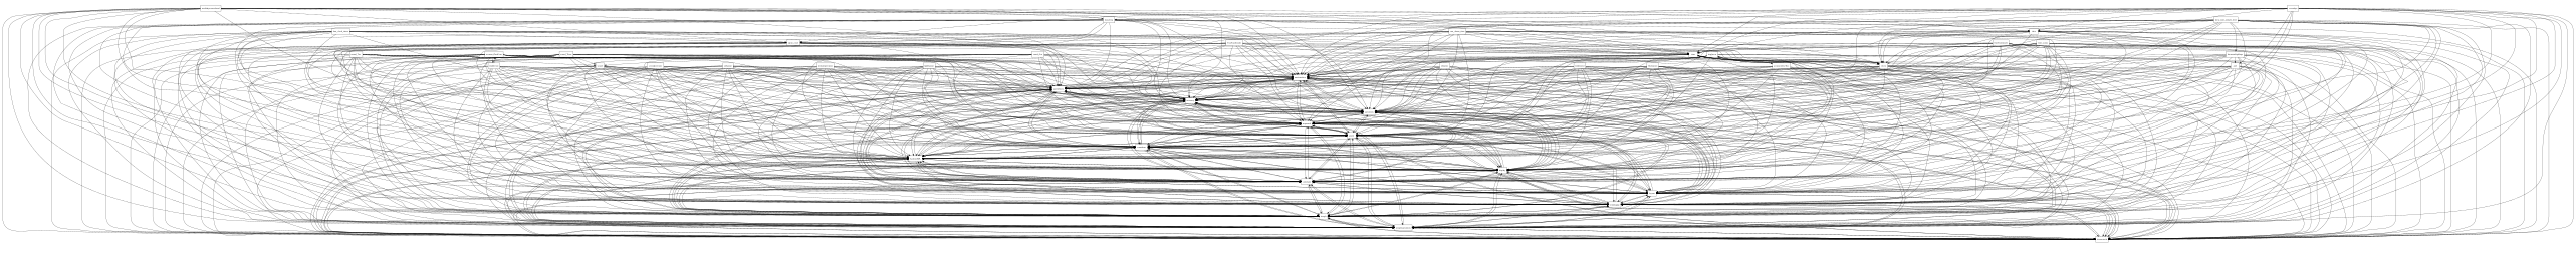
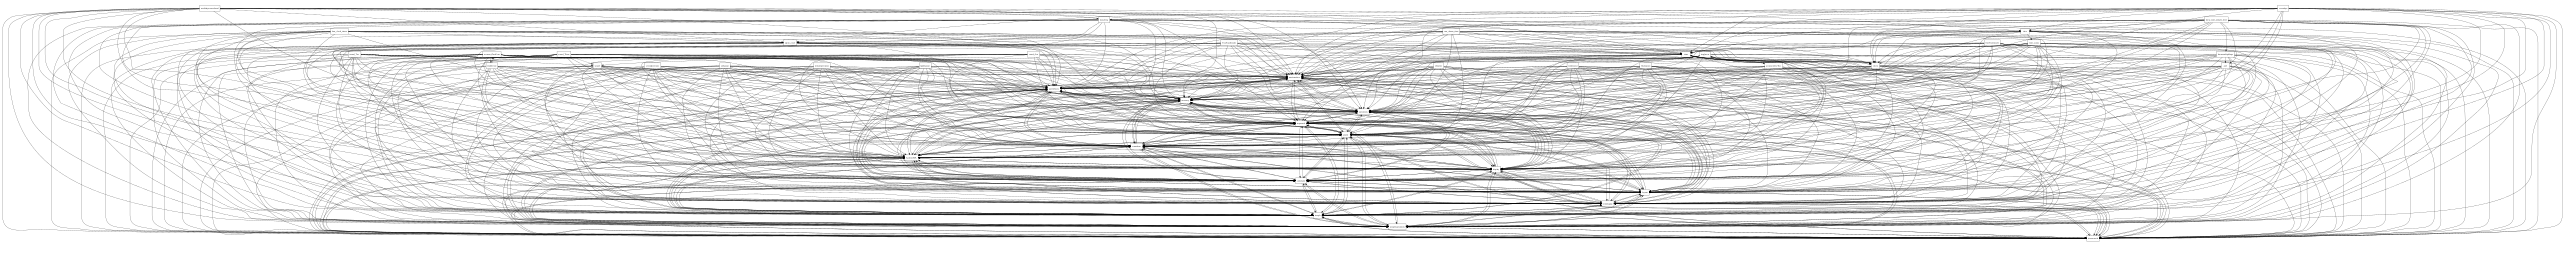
  digraph {
    fontname="Liberation Serif"
    rankdir=TB
    node [fontname="Liberation Serif" shape=box]
    edge [arrowhead=normal fontname="Liberation Serif"]
    n1 [label=darklayout]
    n2 [label=userinterface]
    n3 [label=parentheses]
    n4 [label=chronotools]
    n5 [label=simpleoperations]
    n6 [label=simple]
    n7 [label=textdisplay]
    n8 [label=layout]
    n9 [label=calculator]
    n10 [label=display]
    n11 [label=AndroidSPL]
    n12 [label=countdown]
    n13 [label=alarm]
    n14 [label=stopwatch]
    n15 [label=operations]
    n16 [label=accuracy]
    n17 [label=OneTwohmode]
    n18 [label=time]
    n19 [label=clock]
    n20 [label=time_zones]
    n21 [label=sound_Three]
    n22 [label=sound]
    n23 [label=stdlayout]
    n24 [label=lightlayout]
    n25 [label=sound_One]
    n26 [label=four_clock_times]
    n27 [label=alarm_clock]
    n28 [label=accuracyTwoFour]
    n29 [label=doublerow]
    n30 [label=date]
    n31 [label=minuteprecision]
    n32 [label=show_date_simple_time]
    n33 [label=and]
    n34 [label=showmultiplelaps]
    n35 [label=daysetting]
    n36 [label=vibration]
    n37 [label=bluelayout]
    n38 [label=one_alarm_time]
    n39 [label=weekdaysorweekend]
    n40 [label=secondprecision]
    n41 [label=singlerow]
    n42 [label=accuracyOneTwo]
    n43 [label=sound_Two]
    n44 [label=TwoFourhmode]
    n45 [label=sevendays]
    n1 -> n2
    n1 -> n3
    n1 -> n4
    n1 -> n5
    n1 -> n6
    n1 -> n7
    n1 -> n8
    n1 -> n9
    n1 -> n10
    n1 -> n11
    n1 -> n12
    n1 -> n13
    n1 -> n14
    n1 -> n15
    n1 -> n16
    n2 -> n3
    n2 -> n4
    n2 -> n5
    n2 -> n6
    n2 -> n7
    n2 -> n8
    n2 -> n9
    n2 -> n10
    n2 -> n11
    n2 -> n12
    n2 -> n13
    n2 -> n14
    n2 -> n15
    n2 -> n16
    n3 -> n2
    n3 -> n4
    n3 -> n5
    n3 -> n6
    n3 -> n7
    n3 -> n8
    n3 -> n9
    n3 -> n10
    n3 -> n11
    n3 -> n12
    n3 -> n13
    n3 -> n14
    n3 -> n15
    n3 -> n16
    n4 -> n2
    n4 -> n3
    n4 -> n5
    n4 -> n6
    n4 -> n7
    n4 -> n8
    n4 -> n9
    n4 -> n10
    n4 -> n11
    n4 -> n12
    n4 -> n13
    n4 -> n14
    n4 -> n15
    n4 -> n16
    n5 -> n2
    n5 -> n3
    n5 -> n4
    n5 -> n6
    n5 -> n7
    n5 -> n8
    n5 -> n9
    n5 -> n10
    n5 -> n11
    n5 -> n12
    n5 -> n13
    n5 -> n14
    n5 -> n15
    n5 -> n16
    n6 -> n2
    n6 -> n3
    n6 -> n4
    n6 -> n5
    n6 -> n7
    n6 -> n8
    n6 -> n9
    n6 -> n10
    n6 -> n11
    n6 -> n12
    n6 -> n13
    n6 -> n14
    n6 -> n15
    n6 -> n16
    n7 -> n2
    n7 -> n3
    n7 -> n4
    n7 -> n5
    n7 -> n6
    n7 -> n8
    n7 -> n9
    n7 -> n10
    n7 -> n11
    n7 -> n12
    n7 -> n13
    n7 -> n14
    n7 -> n15
    n7 -> n16
    n8 -> n2
    n8 -> n3
    n8 -> n4
    n8 -> n5
+   n8 -> n6
    n8 -> n7
    n8 -> n9
    n8 -> n10
    n8 -> n11
    n8 -> n12
    n8 -> n13
    n8 -> n14
    n8 -> n15
    n8 -> n16
    n9 -> n2
    n9 -> n3
    n9 -> n4
    n9 -> n5
    n9 -> n6
    n9 -> n7
    n9 -> n8
    n9 -> n10
    n9 -> n11
    n9 -> n12
    n9 -> n13
    n9 -> n14
    n9 -> n15
    n9 -> n16
    n10 -> n2
    n10 -> n3
    n10 -> n4
    n10 -> n5
    n10 -> n6
    n10 -> n7
    n10 -> n8
    n10 -> n9
    n10 -> n11
    n10 -> n12
    n10 -> n13
    n10 -> n14
    n10 -> n15
    n10 -> n16
    n11 -> n2
    n11 -> n3
    n11 -> n4
    n11 -> n5
    n11 -> n6
    n11 -> n7
    n11 -> n8
    n11 -> n9
    n11 -> n10
    n11 -> n12
    n11 -> n13
    n11 -> n14
    n11 -> n15
    n11 -> n16
    n12 -> n2
    n12 -> n3
    n12 -> n4
    n12 -> n5
    n12 -> n6
    n12 -> n7
    n12 -> n8
    n12 -> n9
    n12 -> n10
    n12 -> n11
    n12 -> n13
    n12 -> n14
    n12 -> n15
    n12 -> n16
    n13 -> n2
    n13 -> n3
    n13 -> n4
    n13 -> n5
    n13 -> n6
    n13 -> n7
    n13 -> n8
    n13 -> n9
    n13 -> n10
    n13 -> n11
    n13 -> n12
    n13 -> n14
    n13 -> n15
    n13 -> n16
    n14 -> n2
    n14 -> n3
    n14 -> n4
    n14 -> n5
    n14 -> n6
    n14 -> n7
    n14 -> n8
    n14 -> n9
    n14 -> n10
    n14 -> n11
    n14 -> n12
    n14 -> n13
    n14 -> n15
    n14 -> n16
    n15 -> n2
    n15 -> n3
    n15 -> n4
    n15 -> n5
    n15 -> n6
    n15 -> n7
    n15 -> n8
    n15 -> n9
    n15 -> n10
    n15 -> n11
    n15 -> n12
    n15 -> n13
    n15 -> n14
    n15 -> n16
    n16 -> n2
    n16 -> n3
    n16 -> n4
    n16 -> n5
    n16 -> n6
    n16 -> n7
    n16 -> n8
    n16 -> n9
    n16 -> n10
    n16 -> n11
    n16 -> n12
    n16 -> n13
    n16 -> n14
    n16 -> n15
    n17 -> n2
    n17 -> n3
    n17 -> n4
    n17 -> n5
    n17 -> n6
    n17 -> n7
    n17 -> n8
    n17 -> n9
    n17 -> n10
    n17 -> n11
    n17 -> n12
    n17 -> n13
    n17 -> n14
    n17 -> n15
    n17 -> n16
    n17 -> n18
    n17 -> n19
    n18 -> n2
    n18 -> n3
    n18 -> n4
    n18 -> n5
    n18 -> n6
    n18 -> n7
    n18 -> n8
    n18 -> n9
    n18 -> n10
    n18 -> n11
    n18 -> n12
    n18 -> n13
    n18 -> n14
    n18 -> n15
    n18 -> n16
    n18 -> n19
    n19 -> n2
    n19 -> n3
    n19 -> n4
    n19 -> n5
    n19 -> n6
    n19 -> n7
    n19 -> n8
    n19 -> n9
    n19 -> n10
    n19 -> n11
    n19 -> n12
    n19 -> n13
    n19 -> n14
    n19 -> n15
    n19 -> n16
    n19 -> n18
    n20 -> n2
    n20 -> n3
    n20 -> n4
    n20 -> n5
    n20 -> n6
    n20 -> n7
    n20 -> n8
    n20 -> n9
    n20 -> n10
    n20 -> n11
    n20 -> n12
    n20 -> n13
    n20 -> n14
    n20 -> n15
    n20 -> n16
    n20 -> n18
    n20 -> n19
    n21 -> n2
    n21 -> n3
    n21 -> n4
    n21 -> n5
    n21 -> n6
    n21 -> n7
    n21 -> n8
    n21 -> n9
    n21 -> n10
    n21 -> n11
    n21 -> n12
    n21 -> n13
    n21 -> n14
    n21 -> n15
    n21 -> n16
    n21 -> n22
    n22 -> n2
    n22 -> n3
    n22 -> n4
    n22 -> n5
    n22 -> n6
    n22 -> n7
    n22 -> n8
    n22 -> n9
    n22 -> n10
    n22 -> n11
    n22 -> n12
    n22 -> n13
    n22 -> n14
    n22 -> n15
    n22 -> n16
    n23 -> n2
    n23 -> n3
    n23 -> n4
    n23 -> n5
    n23 -> n6
    n23 -> n7
    n23 -> n8
    n23 -> n9
    n23 -> n10
    n23 -> n11
    n23 -> n12
    n23 -> n13
    n23 -> n14
    n23 -> n15
    n23 -> n16
    n24 -> n2
    n24 -> n3
    n24 -> n4
    n24 -> n5
    n24 -> n6
    n24 -> n7
    n24 -> n8
    n24 -> n9
    n24 -> n10
    n24 -> n11
    n24 -> n12
    n24 -> n13
    n24 -> n14
    n24 -> n15
    n24 -> n16
    n25 -> n2
    n25 -> n3
    n25 -> n4
    n25 -> n5
    n25 -> n6
    n25 -> n7
    n25 -> n8
    n25 -> n9
    n25 -> n10
    n25 -> n11
    n25 -> n12
    n25 -> n13
    n25 -> n14
    n25 -> n15
    n25 -> n16
    n25 -> n22
    n26 -> n2
    n26 -> n3
    n26 -> n4
    n26 -> n5
    n26 -> n6
    n26 -> n7
    n26 -> n8
    n26 -> n9
    n26 -> n10
    n26 -> n11
    n26 -> n12
    n26 -> n13
    n26 -> n14
    n26 -> n15
    n26 -> n16
    n26 -> n18
    n26 -> n19
    n26 -> n27
    n27 -> n2
    n27 -> n3
    n27 -> n4
    n27 -> n5
    n27 -> n6
    n27 -> n7
    n27 -> n8
    n27 -> n9
    n27 -> n10
    n27 -> n11
    n27 -> n12
    n27 -> n13
    n27 -> n14
    n27 -> n15
    n27 -> n16
    n27 -> n18
    n27 -> n19
    n28 -> n2
    n28 -> n3
    n28 -> n4
    n28 -> n5
    n28 -> n6
    n28 -> n7
    n28 -> n8
    n28 -> n9
    n28 -> n10
    n28 -> n11
    n28 -> n12
    n28 -> n13
    n28 -> n14
    n28 -> n15
    n28 -> n16
    n28 -> n29
    n29 -> n2
    n29 -> n3
    n29 -> n4
    n29 -> n5
    n29 -> n6
    n29 -> n7
    n29 -> n8
    n29 -> n9
    n29 -> n10
    n29 -> n11
    n29 -> n12
    n29 -> n13
    n29 -> n14
    n29 -> n15
    n29 -> n16
    n29 -> n28
    n30 -> n2
    n30 -> n3
    n30 -> n4
    n30 -> n5
    n30 -> n6
    n30 -> n7
    n30 -> n8
    n30 -> n9
    n30 -> n10
    n30 -> n11
-   n30 -> n12
+   n30 -> n20
    n30 -> n13
    n30 -> n14
    n30 -> n15
    n30 -> n16
    n30 -> n18
    n30 -> n19
    n31 -> n2
    n31 -> n3
    n31 -> n4
    n31 -> n5
    n31 -> n6
    n31 -> n7
    n31 -> n8
    n31 -> n9
    n31 -> n10
    n31 -> n11
    n31 -> n12
    n31 -> n13
    n31 -> n14
    n31 -> n15
    n31 -> n16
    n32 -> n2
    n32 -> n3
    n32 -> n4
    n32 -> n5
    n32 -> n6
    n32 -> n7
    n32 -> n8
    n32 -> n9
    n32 -> n10
    n32 -> n11
    n32 -> n12
    n32 -> n13
    n32 -> n14
    n32 -> n15
    n32 -> n16
    n32 -> n18
    n32 -> n19
    n32 -> n30
    n32 -> n33
    n32 -> n34
    n33 -> n2
    n33 -> n3
    n33 -> n4
    n33 -> n5
    n33 -> n6
    n33 -> n7
    n33 -> n8
    n33 -> n9
    n33 -> n10
    n33 -> n11
    n33 -> n12
    n33 -> n13
    n33 -> n14
    n33 -> n15
    n33 -> n16
    n34 -> n2
    n34 -> n3
    n34 -> n4
    n34 -> n5
    n34 -> n6
    n34 -> n7
    n34 -> n8
    n34 -> n9
    n34 -> n10
    n34 -> n11
    n34 -> n12
    n34 -> n13
    n34 -> n14
    n34 -> n15
    n34 -> n16
    n34 -> n33
    n35 -> n2
    n35 -> n3
    n35 -> n4
    n35 -> n5
    n35 -> n6
    n35 -> n7
    n35 -> n8
    n35 -> n9
    n35 -> n10
    n35 -> n11
    n35 -> n12
    n35 -> n13
    n35 -> n14
    n35 -> n15
    n35 -> n16
    n35 -> n18
    n35 -> n19
    n35 -> n27
    n35 -> n30
    n36 -> n2
    n36 -> n3
    n36 -> n4
    n36 -> n5
    n36 -> n6
    n36 -> n7
    n36 -> n8
    n36 -> n9
    n36 -> n10
    n36 -> n11
    n36 -> n12
    n36 -> n13
    n36 -> n14
    n36 -> n15
    n36 -> n16
    n37 -> n2
    n37 -> n3
    n37 -> n4
    n37 -> n5
    n37 -> n6
    n37 -> n7
    n37 -> n8
    n37 -> n9
    n37 -> n10
    n37 -> n11
    n37 -> n12
    n37 -> n13
    n37 -> n14
    n37 -> n15
    n37 -> n16
    n38 -> n2
    n38 -> n3
    n38 -> n4
    n38 -> n5
    n38 -> n6
    n38 -> n7
    n38 -> n8
    n38 -> n9
    n38 -> n10
    n38 -> n11
    n38 -> n12
    n38 -> n13
    n38 -> n14
    n38 -> n15
    n38 -> n16
    n38 -> n18
    n38 -> n19
    n38 -> n27
    n39 -> n2
    n39 -> n3
    n39 -> n4
    n39 -> n5
    n39 -> n6
    n39 -> n7
    n39 -> n8
    n39 -> n9
    n39 -> n10
    n39 -> n11
    n39 -> n12
    n39 -> n13
    n39 -> n14
    n39 -> n15
    n39 -> n16
    n39 -> n18
    n39 -> n19
    n39 -> n27
    n39 -> n30
    n39 -> n35
    n40 -> n2
    n40 -> n3
    n40 -> n4
    n40 -> n5
    n40 -> n6
    n40 -> n7
    n40 -> n8
    n40 -> n9
    n40 -> n10
    n40 -> n11
    n40 -> n12
    n40 -> n13
    n40 -> n14
    n40 -> n15
    n40 -> n16
    n41 -> n2
    n41 -> n3
    n41 -> n4
    n41 -> n5
    n41 -> n6
    n41 -> n7
    n41 -> n8
    n41 -> n9
    n41 -> n10
    n41 -> n11
    n41 -> n12
    n41 -> n13
    n41 -> n14
    n41 -> n15
    n41 -> n16
    n41 -> n42
    n42 -> n2
    n42 -> n3
    n42 -> n4
    n42 -> n5
    n42 -> n6
    n42 -> n7
    n42 -> n8
    n42 -> n9
    n42 -> n10
    n42 -> n11
    n42 -> n12
    n42 -> n13
    n42 -> n14
    n42 -> n15
    n42 -> n16
    n42 -> n41
    n43 -> n2
    n43 -> n3
    n43 -> n4
    n43 -> n5
    n43 -> n6
    n43 -> n7
    n43 -> n8
    n43 -> n9
    n43 -> n10
    n43 -> n11
    n43 -> n12
    n43 -> n13
    n43 -> n14
    n43 -> n15
    n43 -> n16
    n43 -> n22
    n44 -> n2
    n44 -> n3
    n44 -> n4
    n44 -> n5
    n44 -> n6
    n44 -> n7
    n44 -> n8
    n44 -> n9
    n44 -> n10
    n44 -> n11
    n44 -> n12
    n44 -> n13
    n44 -> n14
    n44 -> n15
    n44 -> n16
    n44 -> n18
    n44 -> n19
    n45 -> n2
    n45 -> n3
    n45 -> n4
    n45 -> n5
    n45 -> n6
    n45 -> n7
    n45 -> n8
    n45 -> n9
    n45 -> n10
    n45 -> n11
    n45 -> n12
    n45 -> n13
    n45 -> n14
    n45 -> n15
    n45 -> n16
    n45 -> n18
    n45 -> n19
    n45 -> n27
    n45 -> n30
    n45 -> n35
  }
